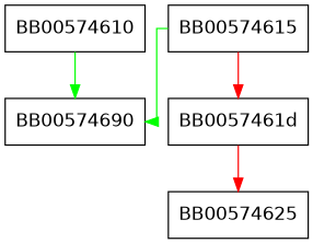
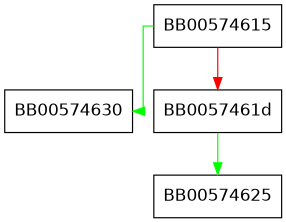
  digraph {
    fontname="DejaVu Sans"
    splines=ortho
    node [fontname="DejaVu Sans" shape=box]
    edge [color=green fontname="DejaVu Sans"]
-   BB00574610
-   BB00574630 [label=BB00574690]
+   BB00574630
    BB00574615
    BB0057461d
    BB00574625
-   BB00574610 -> BB00574630
    BB00574615 -> BB00574630
    BB00574615 -> BB0057461d [color=red]
-   BB0057461d -> BB00574625 [color=red]
+   BB0057461d -> BB00574625
  }
